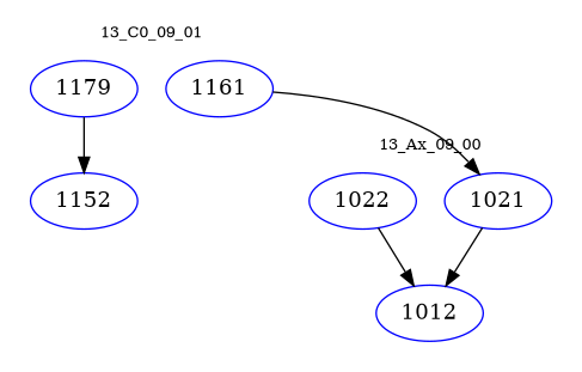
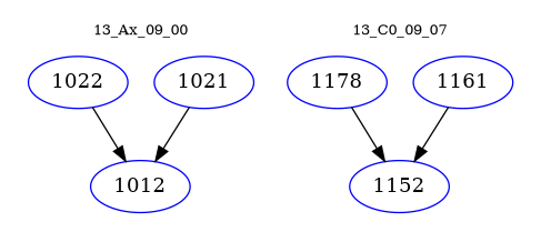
  digraph {
    node [color=blue]
    edge [color=black]
    n1 [label=1021]
    n2 [label=1012]
    n3 [label=1022]
    n4 [label=1161]
    n5 [label=1152]
-   n6 [label=1179]
+   n6 [label=1178]
    subgraph cluster_1 {
      color=white
      fontsize=10
      label="13_Ax_09_00"
      n1
      n2
      n3
    }
    subgraph cluster_2 {
      color=white
      fontsize=10
-     label="13_C0_09_01"
+     label="13_C0_09_07"
      n4
      n5
      n6
    }
    n1 -> n2
    n3 -> n2
-   n4 -> n1
+   n4 -> n5
    n6 -> n5
  }
